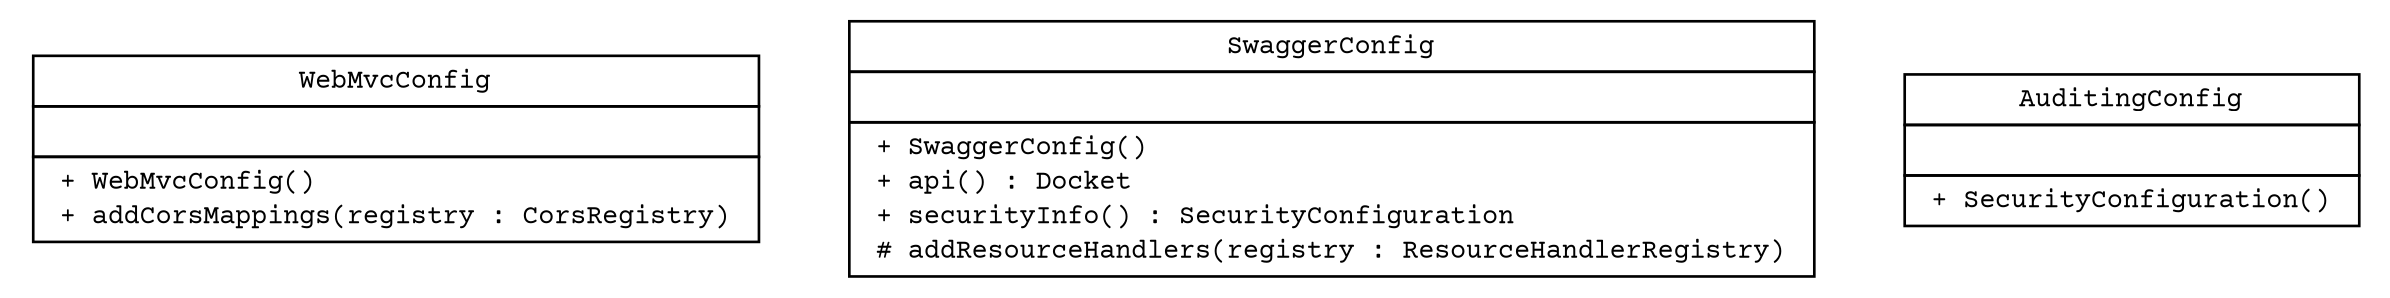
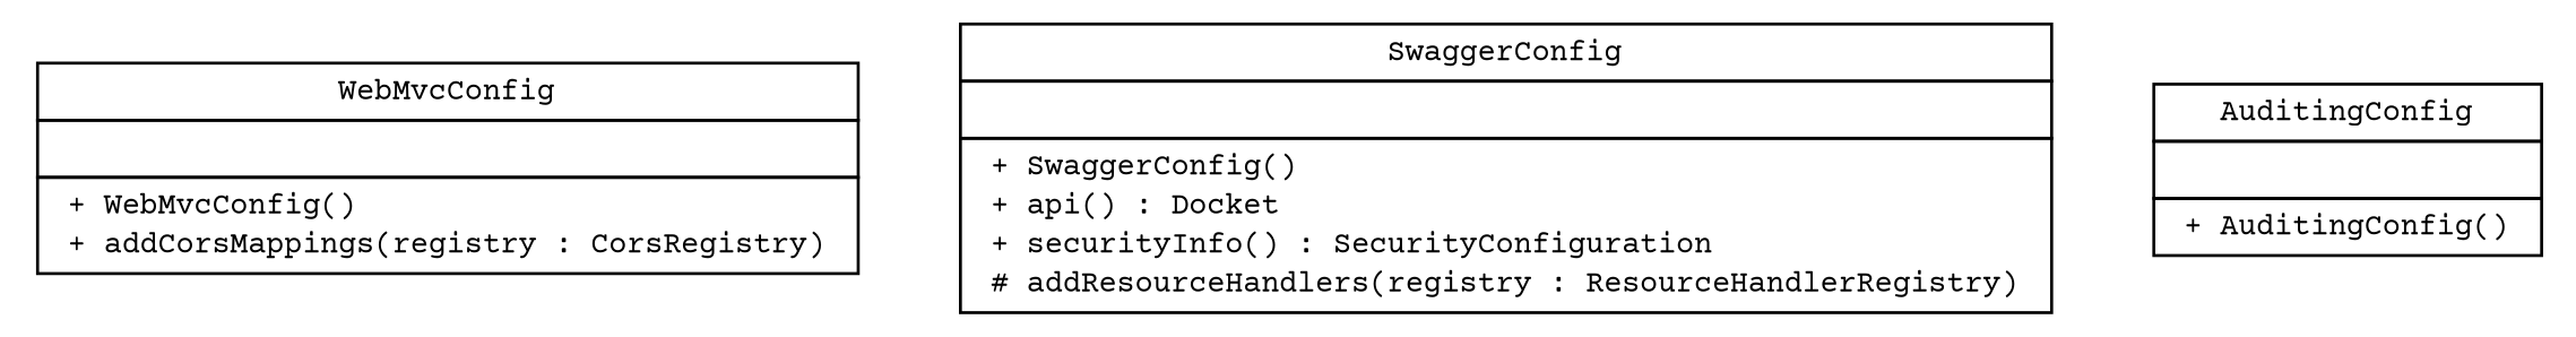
  digraph {
    nodesep=0.25
    ranksep=0.5
    fontname="Courier Prime"
    node [fontcolor=black fontname="Courier Prime" fontsize=10.0 shape=plaintext]
    n1 [label=<<table title="de.exb.platform.cloud.fileservice.config.WebMvcConfig" border="0" cellborder="1" cellspacing="0" cellpadding="2" port="p" href="./WebMvcConfig.html"> 		<tr><td><table border="0" cellspacing="0" cellpadding="1"> <tr><td align="center" balign="center"> WebMvcConfig </td></tr> 		</table></td></tr> 		<tr><td><table border="0" cellspacing="0" cellpadding="1"> <tr><td align="left" balign="left">  </td></tr> 		</table></td></tr> 		<tr><td><table border="0" cellspacing="0" cellpadding="1"> <tr><td align="left" balign="left"> + WebMvcConfig() </td></tr> <tr><td align="left" balign="left"> + addCorsMappings(registry : CorsRegistry) </td></tr> 		</table></td></tr> 		</table>>]
    n2 [label=<<table title="de.exb.platform.cloud.fileservice.config.SwaggerConfig" border="0" cellborder="1" cellspacing="0" cellpadding="2" port="p" href="./SwaggerConfig.html"> 		<tr><td><table border="0" cellspacing="0" cellpadding="1"> <tr><td align="center" balign="center"> SwaggerConfig </td></tr> 		</table></td></tr> 		<tr><td><table border="0" cellspacing="0" cellpadding="1"> <tr><td align="left" balign="left">  </td></tr> 		</table></td></tr> 		<tr><td><table border="0" cellspacing="0" cellpadding="1"> <tr><td align="left" balign="left"> + SwaggerConfig() </td></tr> <tr><td align="left" balign="left"> + api() : Docket </td></tr> <tr><td align="left" balign="left"> + securityInfo() : SecurityConfiguration </td></tr> <tr><td align="left" balign="left"> # addResourceHandlers(registry : ResourceHandlerRegistry) </td></tr> 		</table></td></tr> 		</table>>]
-   n3 [label=<<table title="de.exb.platform.cloud.fileservice.config.AuditingConfig" border="0" cellborder="1" cellspacing="0" cellpadding="2" port="p" href="./AuditingConfig.html"> 		<tr><td><table border="0" cellspacing="0" cellpadding="1"> <tr><td align="center" balign="center"> AuditingConfig </td></tr> 		</table></td></tr> 		<tr><td><table border="0" cellspacing="0" cellpadding="1"> <tr><td align="left" balign="left">  </td></tr> 		</table></td></tr> 		<tr><td><table border="0" cellspacing="0" cellpadding="1"> <tr><td align="left" balign="left"> + SecurityConfiguration() </td></tr> 		</table></td></tr> 		</table>>]
+   n3 [label=<<table title="de.exb.platform.cloud.fileservice.config.AuditingConfig" border="0" cellborder="1" cellspacing="0" cellpadding="2" port="p" href="./AuditingConfig.html"> 		<tr><td><table border="0" cellspacing="0" cellpadding="1"> <tr><td align="center" balign="center"> AuditingConfig </td></tr> 		</table></td></tr> 		<tr><td><table border="0" cellspacing="0" cellpadding="1"> <tr><td align="left" balign="left">  </td></tr> 		</table></td></tr> 		<tr><td><table border="0" cellspacing="0" cellpadding="1"> <tr><td align="left" balign="left"> + AuditingConfig() </td></tr> 		</table></td></tr> 		</table>>]
  }
